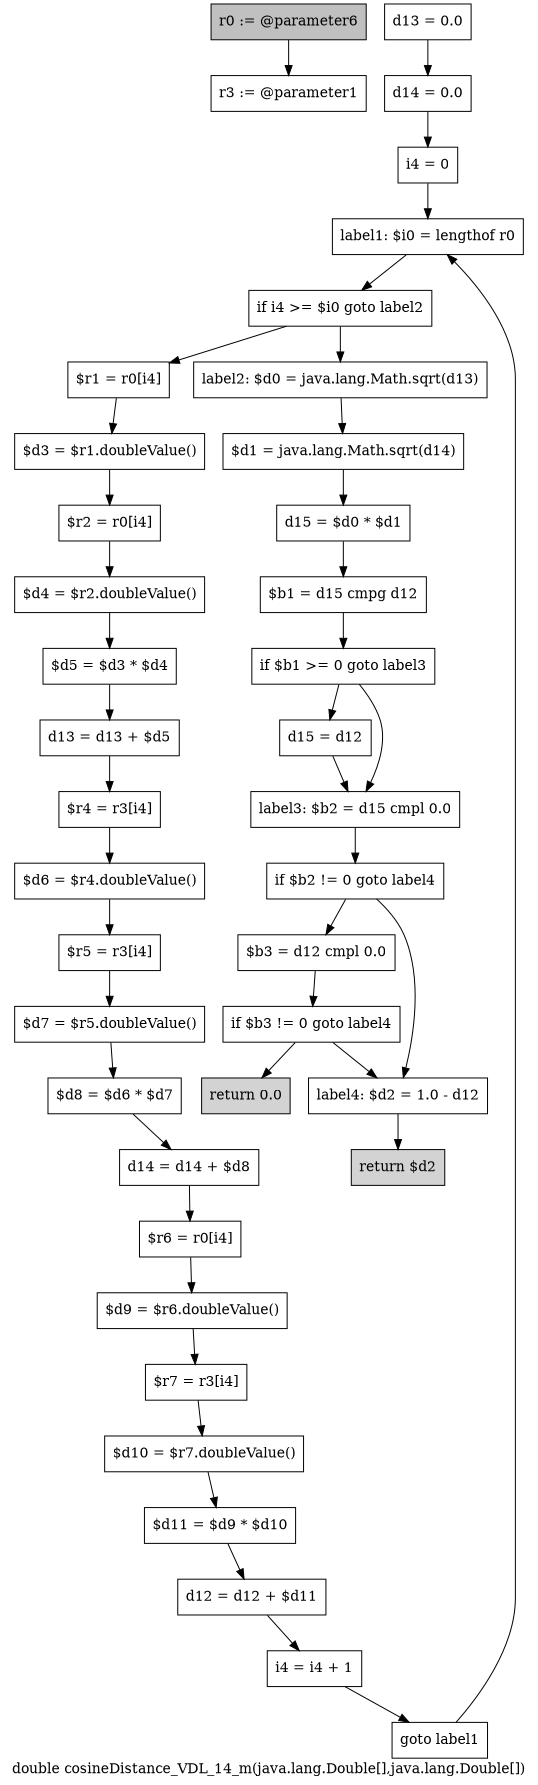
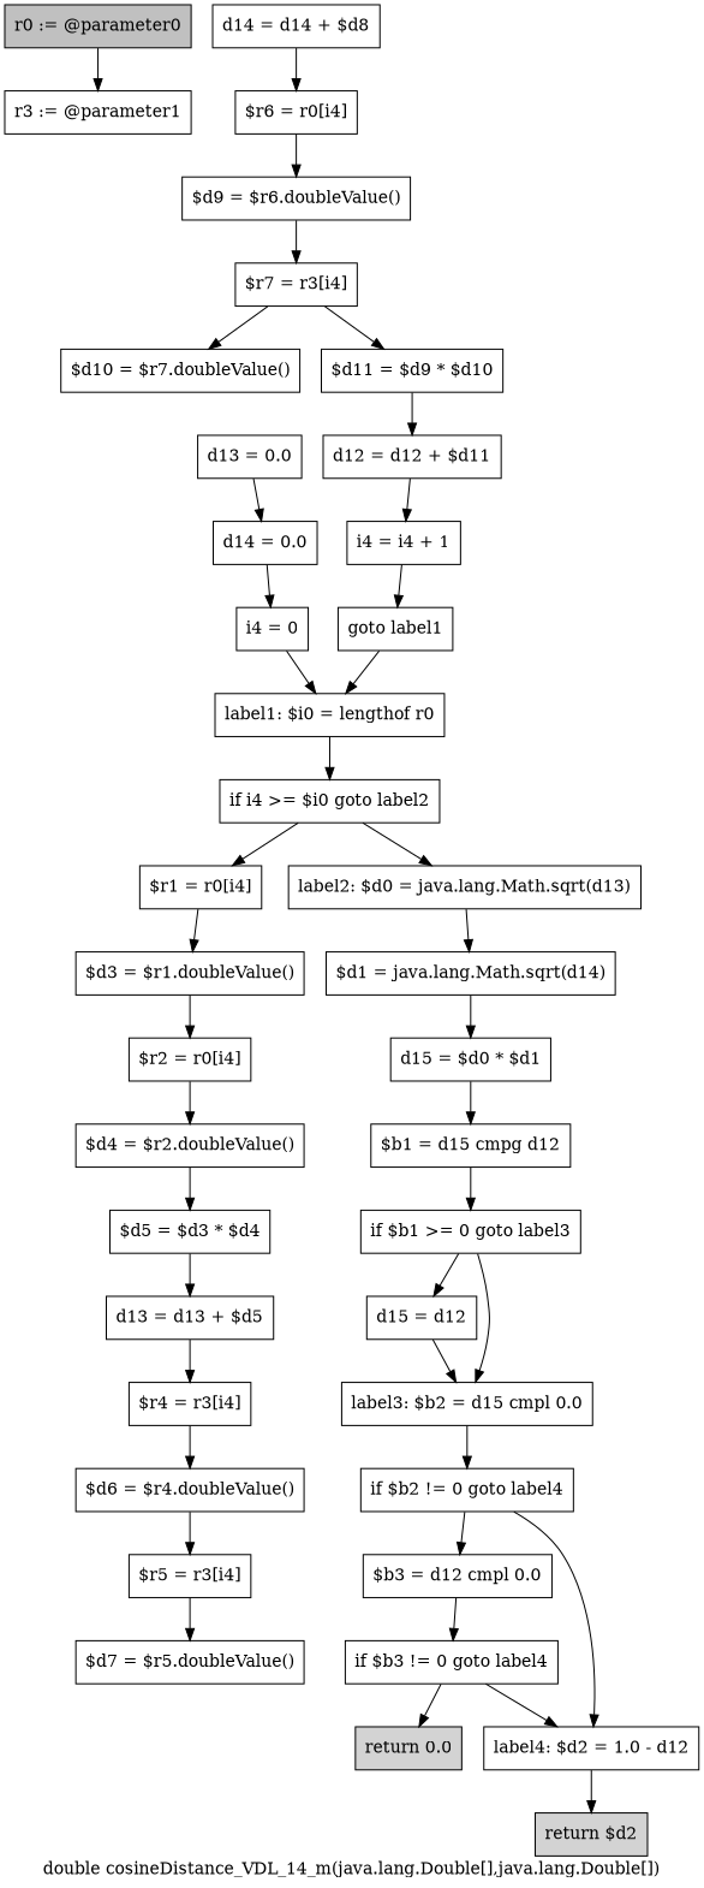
  digraph {
    label="double cosineDistance_VDL_14_m(java.lang.Double[],java.lang.Double[])"
    node [shape=box]
-   n1 [fillcolor=gray label="r0 := @parameter6" style=filled]
+   n1 [fillcolor=gray label="r0 := @parameter0" style=filled]
    n2 [label="r3 := @parameter1"]
    n3 [label="d13 = 0.0"]
    n4 [label="d14 = 0.0"]
    n5 [label="i4 = 0"]
    n6 [label="label1: $i0 = lengthof r0"]
    n7 [label="if i4 >= $i0 goto label2"]
    n8 [label="$r1 = r0[i4]"]
    n9 [label="label2: $d0 = java.lang.Math.sqrt(d13)"]
    n10 [label="$d3 = $r1.doubleValue()"]
    n11 [label="$d1 = java.lang.Math.sqrt(d14)"]
    n12 [label="$r2 = r0[i4]"]
    n13 [label="d15 = $d0 * $d1"]
    n14 [label="$d4 = $r2.doubleValue()"]
    n15 [label="$d5 = $d3 * $d4"]
    n16 [label="d13 = d13 + $d5"]
    n17 [label="$r4 = r3[i4]"]
    n18 [label="$d6 = $r4.doubleValue()"]
    n19 [label="$r5 = r3[i4]"]
    n20 [label="$d7 = $r5.doubleValue()"]
-   n21 [label="$d8 = $d6 * $d7"]
    n22 [label="d14 = d14 + $d8"]
    n23 [label="$r6 = r0[i4]"]
    n24 [label="$d9 = $r6.doubleValue()"]
    n25 [label="$r7 = r3[i4]"]
    n26 [label="$d10 = $r7.doubleValue()"]
    n27 [label="$d11 = $d9 * $d10"]
    n28 [label="d12 = d12 + $d11"]
    n29 [label="i4 = i4 + 1"]
    n30 [label="goto label1"]
    n31 [label="$b1 = d15 cmpg d12"]
    n32 [label="if $b1 >= 0 goto label3"]
    n33 [label="d15 = d12"]
    n34 [label="label3: $b2 = d15 cmpl 0.0"]
    n35 [label="if $b2 != 0 goto label4"]
    n36 [label="$b3 = d12 cmpl 0.0"]
    n37 [label="label4: $d2 = 1.0 - d12"]
    n38 [label="if $b3 != 0 goto label4"]
    n39 [fillcolor=lightgray label="return $d2" style=filled]
    n40 [fillcolor=lightgray label="return 0.0" style=filled]
    n1 -> n2
    n3 -> n4
    n4 -> n5
    n5 -> n6
    n6 -> n7
    n7 -> n8
    n7 -> n9
    n8 -> n10
    n9 -> n11
    n10 -> n12
    n11 -> n13
    n12 -> n14
    n13 -> n31
    n14 -> n15
    n15 -> n16
    n16 -> n17
    n17 -> n18
    n18 -> n19
    n19 -> n20
-   n20 -> n21
-   n21 -> n22
    n22 -> n23
    n23 -> n24
    n24 -> n25
    n25 -> n26
-   n26 -> n27
+   n25 -> n27
    n27 -> n28
    n28 -> n29
    n29 -> n30
    n30 -> n6
    n31 -> n32
    n32 -> n33
    n32 -> n34
    n33 -> n34
    n34 -> n35
    n35 -> n36
    n35 -> n37
    n36 -> n38
    n37 -> n39
    n38 -> n37
    n38 -> n40
  }
